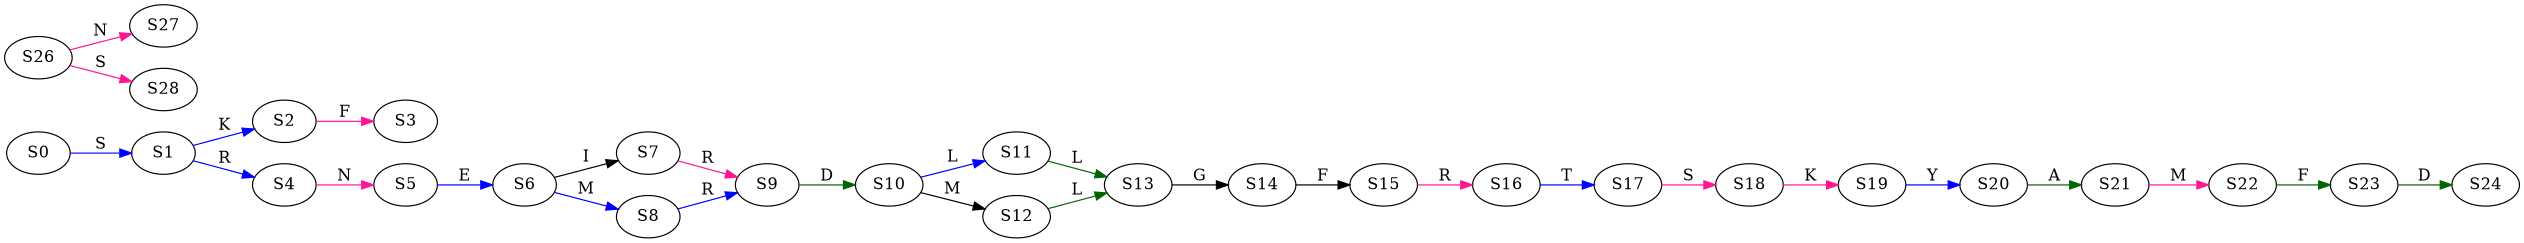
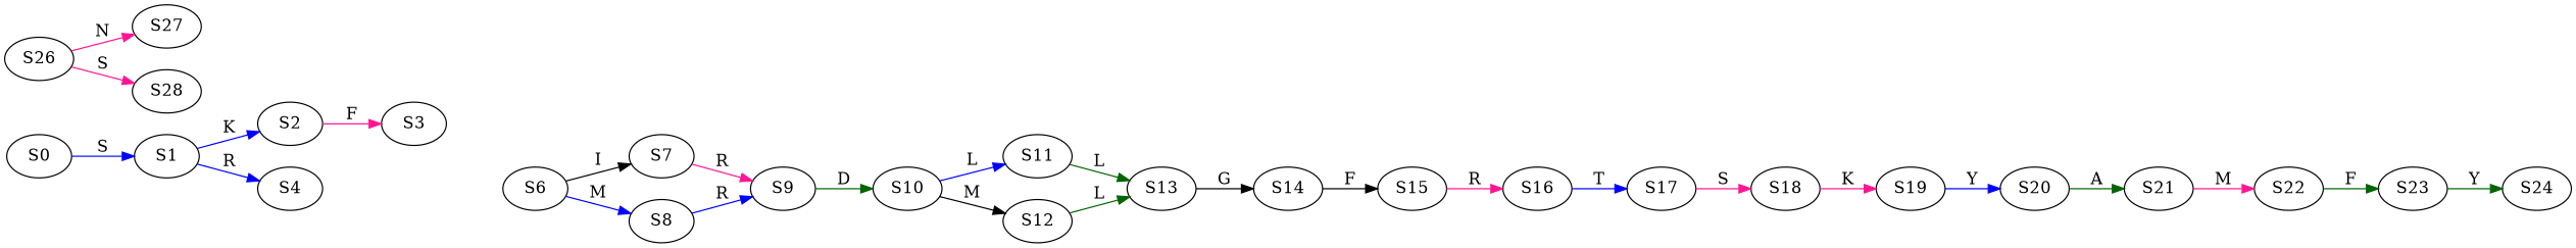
  strict digraph {
    rankdir=LR
    edge [color=blue]
    S0
    S1
    S2
    S4
    S3
-   S5
    S6
    S7
    S8
    S9
    S10
    S11
    S12
    S13
    S14
    S15
    S16
    S17
    S18
    S19
    S20
    S21
    S22
    S23
    S24
    S26
    S27
    S28
    S0 -> S1 [label=S]
    S1 -> S2 [label=K]
    S1 -> S4 [label=R]
    S2 -> S3 [color=deeppink label=F]
-   S4 -> S5 [color=deeppink label=N]
-   S5 -> S6 [label=E]
    S6 -> S7 [color=black label=I]
    S6 -> S8 [label=M]
    S7 -> S9 [color=deeppink label=R]
    S8 -> S9 [label=R]
    S9 -> S10 [color=darkgreen label=D]
    S10 -> S11 [label=L]
    S10 -> S12 [color=black label=M]
    S11 -> S13 [color=darkgreen label=L]
    S12 -> S13 [color=darkgreen label=L]
    S13 -> S14 [color=black label=G]
    S14 -> S15 [color=black label=F]
    S15 -> S16 [color=deeppink label=R]
    S16 -> S17 [label=T]
    S17 -> S18 [color=deeppink label=S]
    S18 -> S19 [color=deeppink label=K]
    S19 -> S20 [label=Y]
    S20 -> S21 [color=darkgreen label=A]
    S21 -> S22 [color=deeppink label=M]
    S22 -> S23 [color=darkgreen label=F]
-   S23 -> S24 [color=darkgreen label=D]
+   S23 -> S24 [color=darkgreen label=Y]
    S26 -> S27 [color=deeppink label=N]
    S26 -> S28 [color=deeppink label=S]
  }
